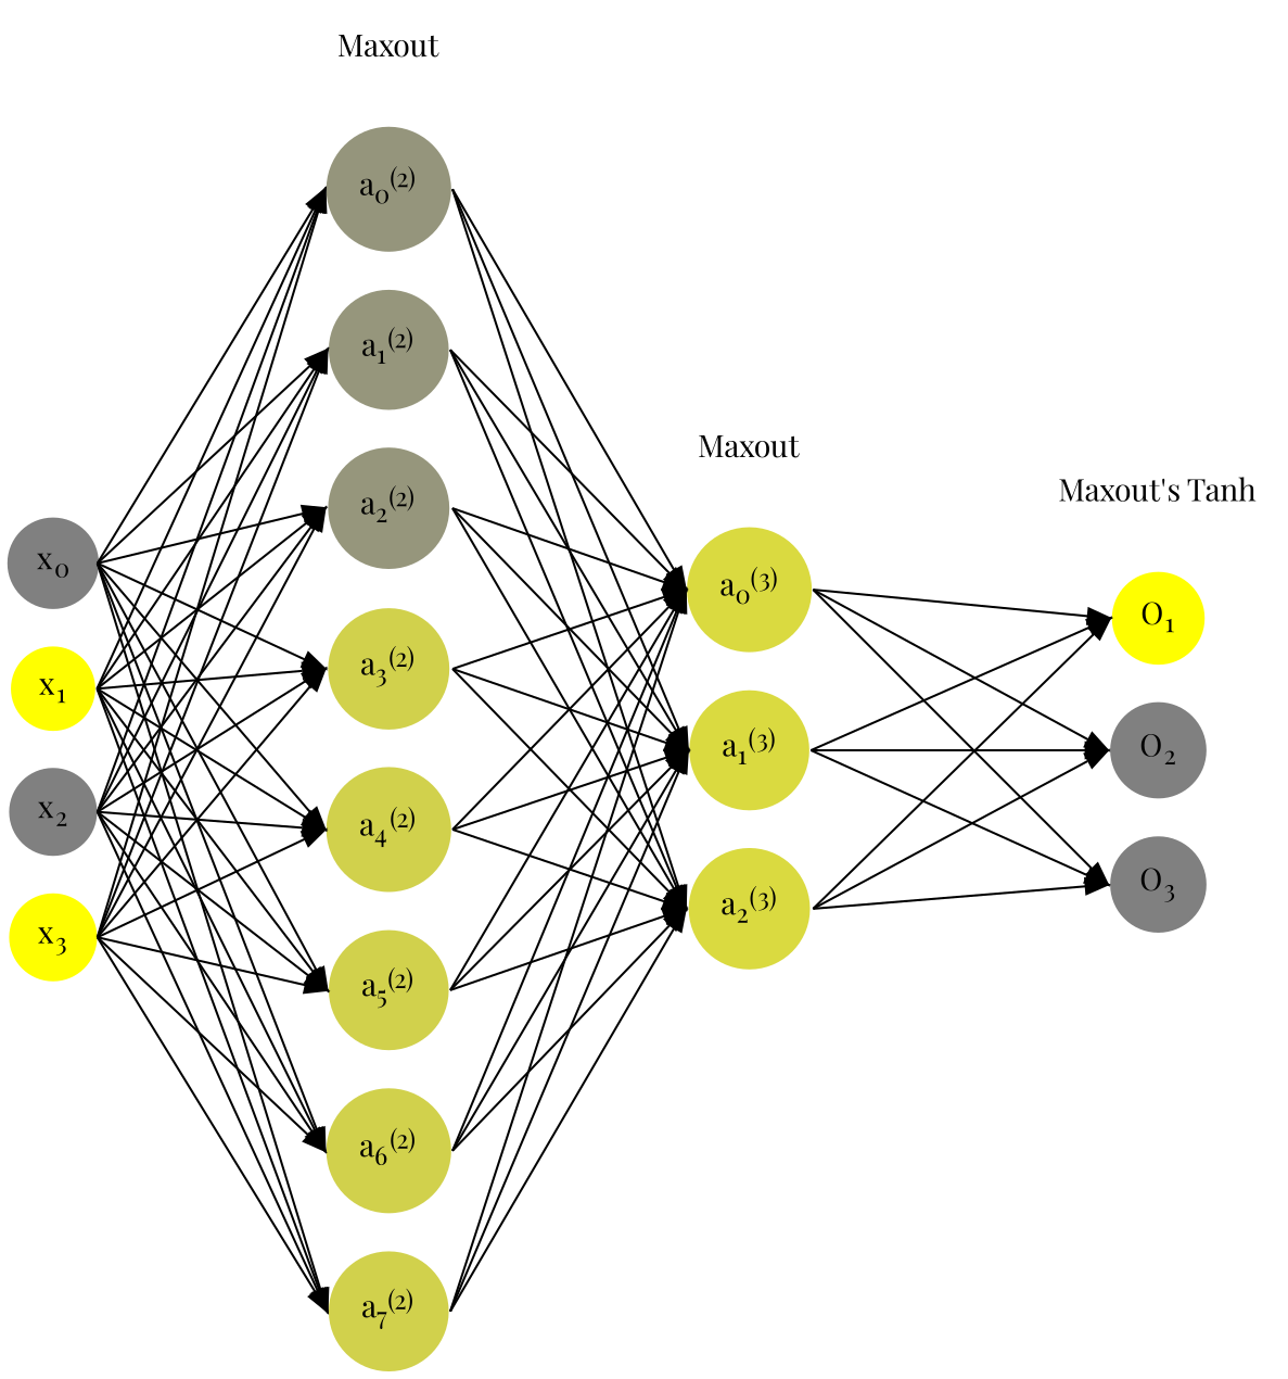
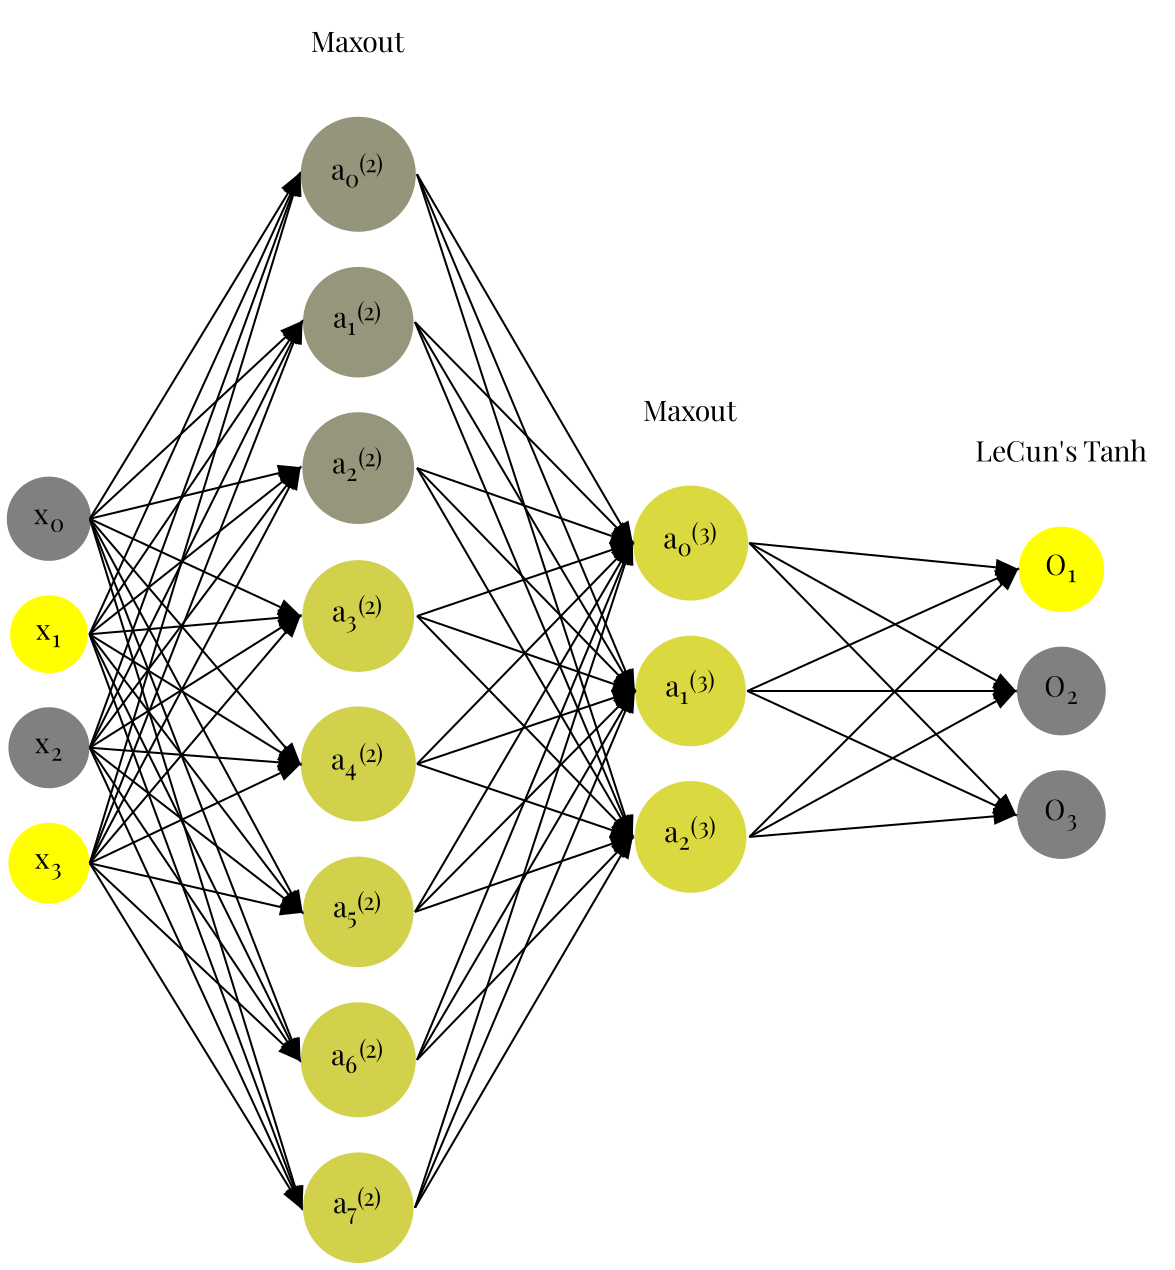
  digraph {
    rankdir=LR
    ranksep=1.4
    splines=false
    fontname="Playfair Display"
    node [color="0.1667, 0.634245, 0.817122" fillcolor="0.1667, 0.634245, 0.817122" shape=circle style=filled fontname="Playfair Display"]
    edge [headport=w style=solid tailport=e fontname="Playfair Display"]
    n1 [color="0.1667, 0.0, 0.5" fillcolor="0.1667, 0.0, 0.5" label=<x<sub>0</sub>>]
    n2 [color="0.1667, 1.0, 1.0" fillcolor="0.1667, 1.0, 1.0" label=<x<sub>1</sub>>]
    n3 [color="0.1667, 0.0, 0.5" fillcolor="0.1667, 0.0, 0.5" label=<x<sub>2</sub>>]
    n4 [color="0.1667, 1.0, 1.0" fillcolor="0.1667, 1.0, 1.0" label=<x<sub>3</sub>>]
    n5 [color="0.1667, 0.165569, 0.582785" fillcolor="0.1667, 0.165569, 0.582785" label=<a<sub>0</sub><sup>(2)</sup>>]
    n6 [color="0.1667, 0.176450, 0.588225" fillcolor="0.1667, 0.176450, 0.588225" label=<a<sub>1</sub><sup>(2)</sup>>]
    n7 [color="0.1667, 0.176450, 0.588225" fillcolor="0.1667, 0.176450, 0.588225" label=<a<sub>2</sub><sup>(2)</sup>>]
    n8 [label=<a<sub>3</sub><sup>(2)</sup>>]
    n9 [label=<a<sub>4</sub><sup>(2)</sup>>]
    n10 [label=<a<sub>5</sub><sup>(2)</sup>>]
    n11 [label=<a<sub>6</sub><sup>(2)</sup>>]
    n12 [label=<a<sub>7</sub><sup>(2)</sup>>]
    n13 [color="0.1667, 0.703394, 0.851697" fillcolor="0.1667, 0.703394, 0.851697" label=<a<sub>0</sub><sup>(3)</sup>>]
    n14 [color="0.1667, 0.703394, 0.851697" fillcolor="0.1667, 0.703394, 0.851697" label=<a<sub>1</sub><sup>(3)</sup>>]
    n15 [color="0.1667, 0.703394, 0.851697" fillcolor="0.1667, 0.703394, 0.851697" label=<a<sub>2</sub><sup>(3)</sup>>]
    n16 [color="0.1667, 1.0, 1.0" fillcolor="0.1667, 1.0, 1.0" label=<O<sub>1</sub>>]
    n17 [color="0.1667, 0.0, 0.5" fillcolor="0.1667, 0.0, 0.5" label=<O<sub>2</sub>>]
    n18 [color="0.1667, 0.0, 0.5" fillcolor="0.1667, 0.0, 0.5" label=<O<sub>3</sub>>]
    n19 [label=Maxout shape=plaintext color="" fillcolor="" style=""]
    n20 [label=Maxout shape=plaintext color="" fillcolor="" style=""]
-   n21 [label="Maxout's Tanh" shape=plaintext color="" fillcolor="" style=""]
+   n21 [label="LeCun's Tanh" shape=plaintext color="" fillcolor="" style=""]
    subgraph sub_1 {
      n1
    }
    subgraph sub_2 {
      n2
    }
    subgraph sub_3 {
      n3
    }
    subgraph sub_4 {
      n4
    }
    subgraph sub_5 {
      n5
    }
    subgraph sub_6 {
      n6
    }
    subgraph sub_7 {
      n7
    }
    subgraph sub_8 {
      n8
    }
    subgraph sub_9 {
      n9
    }
    subgraph sub_10 {
      n10
    }
    subgraph sub_11 {
      n11
    }
    subgraph sub_12 {
      n12
    }
    subgraph sub_13 {
      n13
    }
    subgraph sub_14 {
      n14
    }
    subgraph sub_15 {
      n15
    }
    subgraph sub_16 {
      n16
    }
    subgraph sub_17 {
      n17
    }
    subgraph sub_18 {
      n18
    }
    subgraph sub_19 {
      rank=same
      n1
      n2
      n3
      n4
    }
    subgraph sub_20 {
      rank=same
      n5
      n6
      n7
      n8
      n9
      n10
      n11
      n12
    }
    subgraph sub_21 {
      rank=same
      n13
      n14
      n15
    }
    subgraph sub_22 {
      rank=same
      n16
      n17
      n18
    }
    subgraph sub_23 {
      rank=same
      n5
      n19
    }
    subgraph sub_24 {
      rank=same
      n13
      n20
    }
    subgraph sub_25 {
      rank=same
      n16
      n21
    }
    n1 -> n2 [style=invis]
    n1 -> n5
    n1 -> n6
    n1 -> n7
    n1 -> n8
    n1 -> n9
    n1 -> n10
    n1 -> n11
    n1 -> n12
    n2 -> n3 [style=invis]
    n2 -> n5
    n2 -> n6
    n2 -> n7
    n2 -> n8
    n2 -> n9
    n2 -> n10
    n2 -> n11
    n2 -> n12
    n3 -> n4 [style=invis]
    n3 -> n5
    n3 -> n6
    n3 -> n7
    n3 -> n8
    n3 -> n9
    n3 -> n10
    n3 -> n11
    n3 -> n12
    n4 -> n5
    n4 -> n6
    n4 -> n7
    n4 -> n8
    n4 -> n9
    n4 -> n10
    n4 -> n11
    n4 -> n12
    n5 -> n6 [style=invis]
    n5 -> n13
    n5 -> n14
    n5 -> n15
    n6 -> n7 [style=invis]
    n6 -> n13
    n6 -> n14
    n6 -> n15
    n7 -> n8 [style=invis]
    n7 -> n13
    n7 -> n14
    n7 -> n15
    n8 -> n9 [style=invis]
    n8 -> n13
    n8 -> n14
    n8 -> n15
    n9 -> n10 [style=invis]
    n9 -> n13
    n9 -> n14
    n9 -> n15
    n10 -> n11 [style=invis]
    n10 -> n13
    n10 -> n14
    n10 -> n15
    n11 -> n12 [style=invis]
    n11 -> n13
    n11 -> n14
    n11 -> n15
    n12 -> n13
    n12 -> n14
    n12 -> n15
    n13 -> n14 [style=invis]
    n13 -> n16
    n13 -> n17
    n13 -> n18
    n14 -> n15 [style=invis]
    n14 -> n16
    n14 -> n17
    n14 -> n18
    n15 -> n16
    n15 -> n17
    n15 -> n18
    n16 -> n17 [style=invis]
    n17 -> n18 [style=invis]
    n19 -> n5 [style=invis]
    n20 -> n13 [style=invis]
    n21 -> n16 [style=invis]
  }
